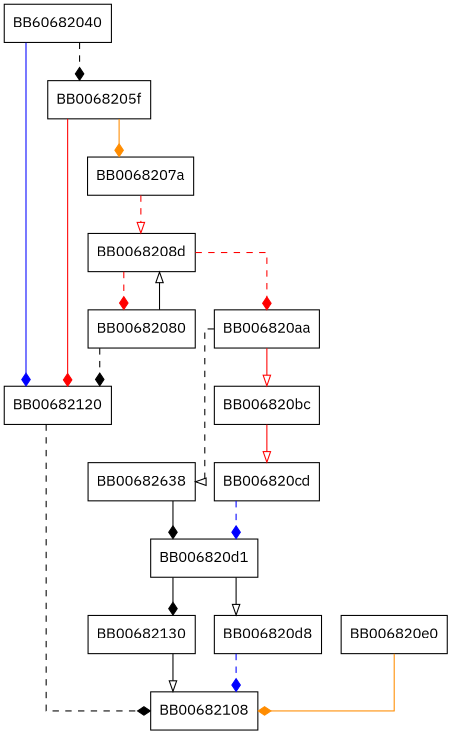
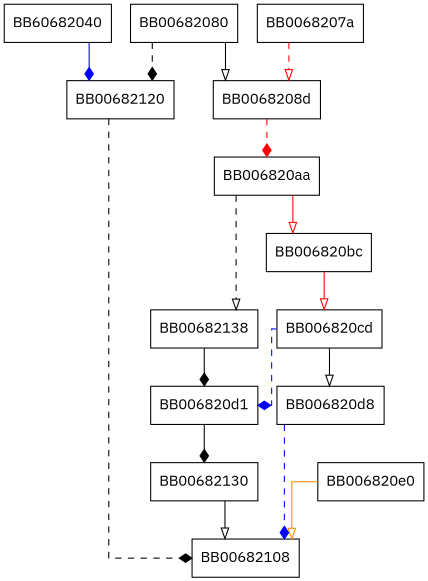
  digraph {
    fontname="IBM Plex Sans"
    splines=ortho
    node [fontname="IBM Plex Sans" shape=box]
    edge [arrowhead=diamond color=black fontname="IBM Plex Sans" style=solid]
    n1 [label=BB60682040]
    BB00682120
-   BB0068205f
    BB00682108
    BB0068207a
    BB0068208d
    BB00682080
    BB006820aa
-   BB00682138 [label=BB00682638]
+   BB00682138
    BB006820bc
    BB006820d1
    BB006820cd
    BB00682130
    BB006820d8
    BB006820e0
    n1 -> BB00682120 [color=blue]
-   n1 -> BB0068205f [style=dashed]
    BB00682120 -> BB00682108 [style=dashed]
-   BB0068205f -> BB00682120 [color=red]
-   BB0068205f -> BB0068207a [color=darkorange]
    BB0068207a -> BB0068208d [arrowhead=onormal color=red style=dashed]
-   BB0068208d -> BB00682080 [color=red style=dashed]
    BB0068208d -> BB006820aa [color=red style=dashed]
    BB00682080 -> BB00682120 [style=dashed]
    BB00682080 -> BB0068208d [arrowhead=onormal]
    BB006820aa -> BB00682138 [arrowhead=onormal style=dashed]
    BB006820aa -> BB006820bc [arrowhead=onormal color=red]
    BB00682138 -> BB006820d1
    BB006820bc -> BB006820cd [arrowhead=onormal color=red]
    BB006820d1 -> BB00682130
-   BB006820d1 -> BB006820d8 [arrowhead=onormal]
+   BB006820cd -> BB006820d8 [arrowhead=onormal]
    BB006820cd -> BB006820d1 [color=blue style=dashed]
    BB00682130 -> BB00682108 [arrowhead=onormal]
    BB006820d8 -> BB00682108 [color=blue style=dashed]
-   BB006820e0 -> BB00682108 [color=darkorange]
+   BB006820e0 -> BB00682108 [arrowhead=onormal color=darkorange]
  }
